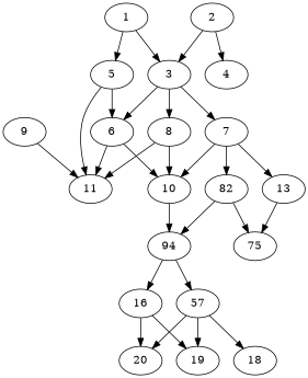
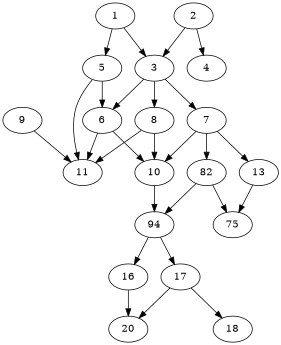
  digraph {
    node [alpha=0.14]
    1 [alpha=0.00 expect_size=36305920]
    3 [alpha=0.10 expect_size=51258368]
    5 [alpha=0.03 expect_size=6286336]
    6 [expect_size=16667648]
    7 [alpha=0.10 expect_size=14868480]
    8 [alpha=0.01 expect_size=18839552]
    11 [alpha=0.03 expect_size=42563584]
    10 [alpha=0.15 expect_size=16708608]
    n9 [alpha=0.03 expect_size=42799104 label=82]
    13 [alpha=0.05 expect_size=29720576]
    9 [expect_size=29318144]
    2 [expect_size=34541568]
    4 [alpha=0.01 expect_size=41041920]
    n14 [alpha=0.15 expect_size=6781952 label=94]
    n15 [alpha=0.12 expect_size=9244672 label=75]
    16 [alpha=0.05 expect_size=16529408]
-   17 [alpha=0.06 expect_size=50333696 label=57]
-   19 [alpha=0.15 expect_size=29559808]
+   17 [alpha=0.06 expect_size=50333696]
    20 [expect_size=15461376]
    18 [alpha=0.18 expect_size=26565632]
    1 -> 3
    1 -> 5
    3 -> 6
    3 -> 7
    3 -> 8
    5 -> 6
    5 -> 11
    6 -> 11
    6 -> 10
    7 -> 10
    7 -> n9
    7 -> 13
    8 -> 11
    8 -> 10
    10 -> n14
    n9 -> n14
    n9 -> n15
    13 -> n15
    9 -> 11
    2 -> 3
    2 -> 4
    n14 -> 16
    n14 -> 17
-   16 -> 19
    16 -> 20
-   17 -> 19
    17 -> 20
    17 -> 18
  }
